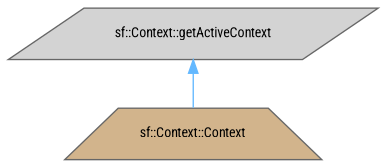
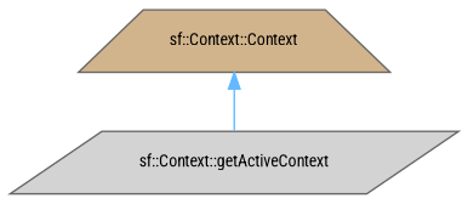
  digraph {
    rankdir=TB
    fontname="Roboto Condensed"
    node [fontname="Roboto Condensed" fontsize=10 style=filled]
    n1 [color=gray40 fillcolor=tan fontcolor=black height=0.2 label="sf::Context::Context" shape=trapezium width=0.4]
    n2 [color=grey40 fillcolor=lightgrey height=0.2 label="sf::Context::getActiveContext" shape=parallelogram width=0.4]
-   n2 -> n1 [color=steelblue1 dir=back fontname="Roboto Condensed" fontsize=10 labelfontname=Helvetica labelfontsize=10 style=solid]
+   n1 -> n2 [color=steelblue1 dir=back fontname="Roboto Condensed" fontsize=10 labelfontname=Helvetica labelfontsize=10 style=solid]
  }
